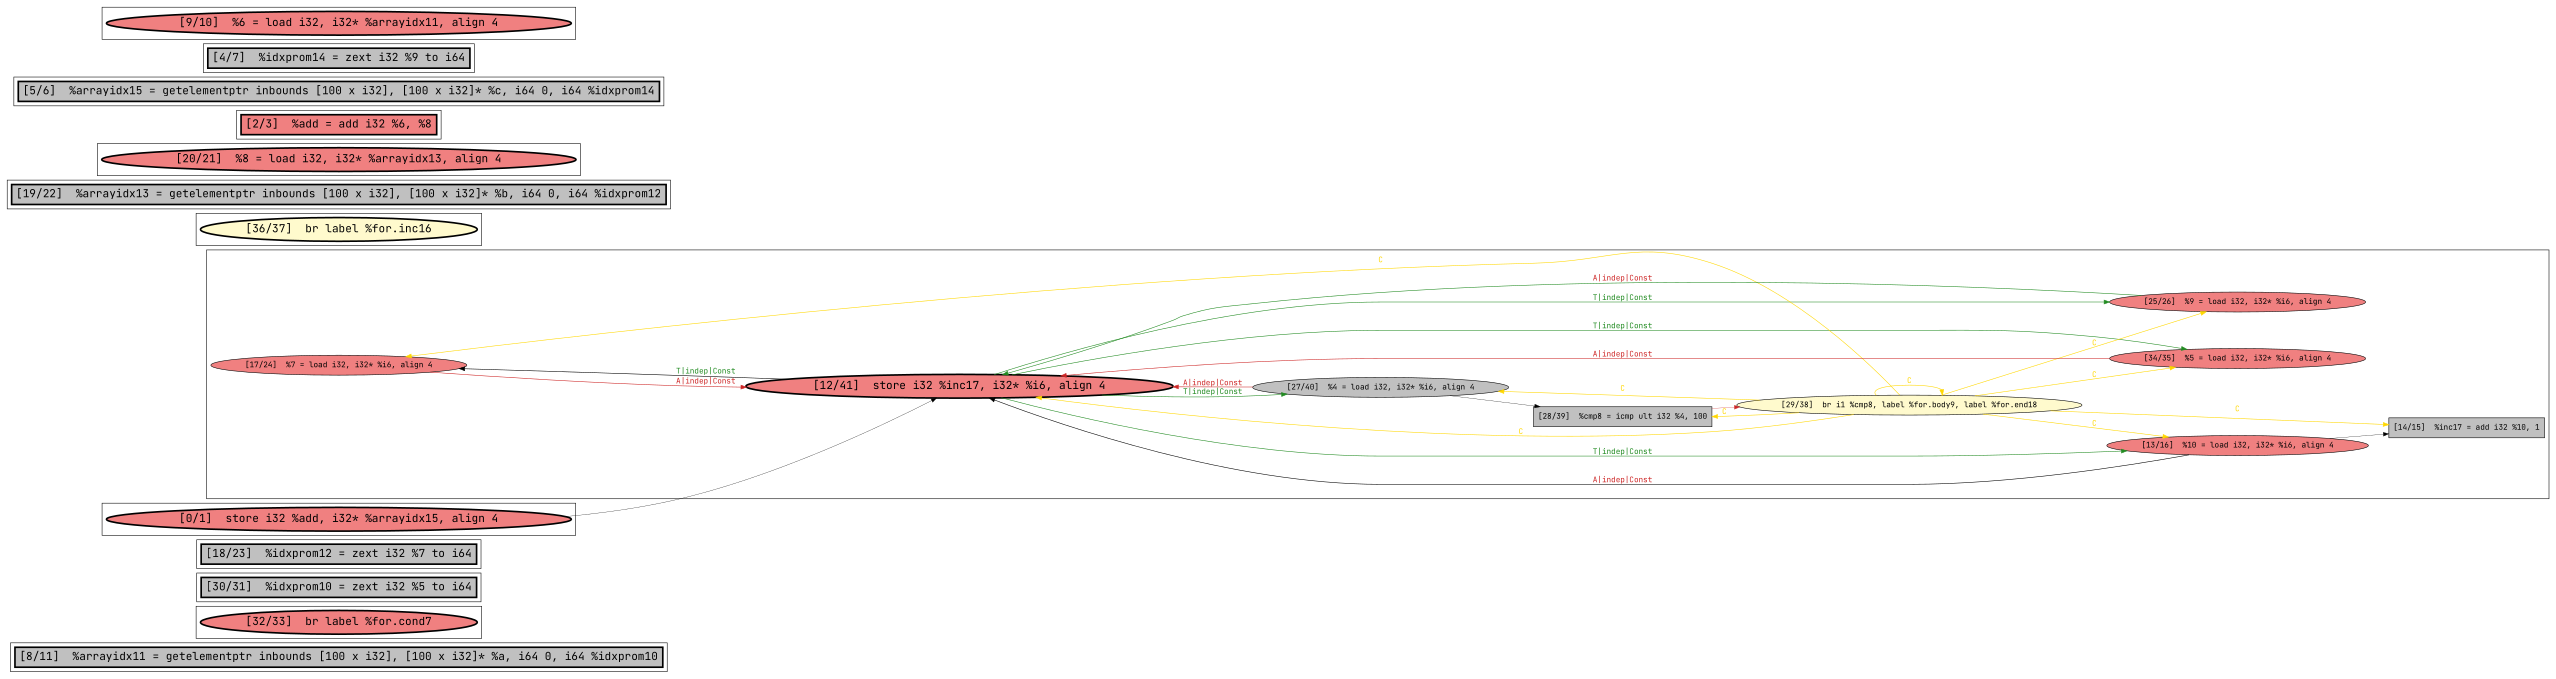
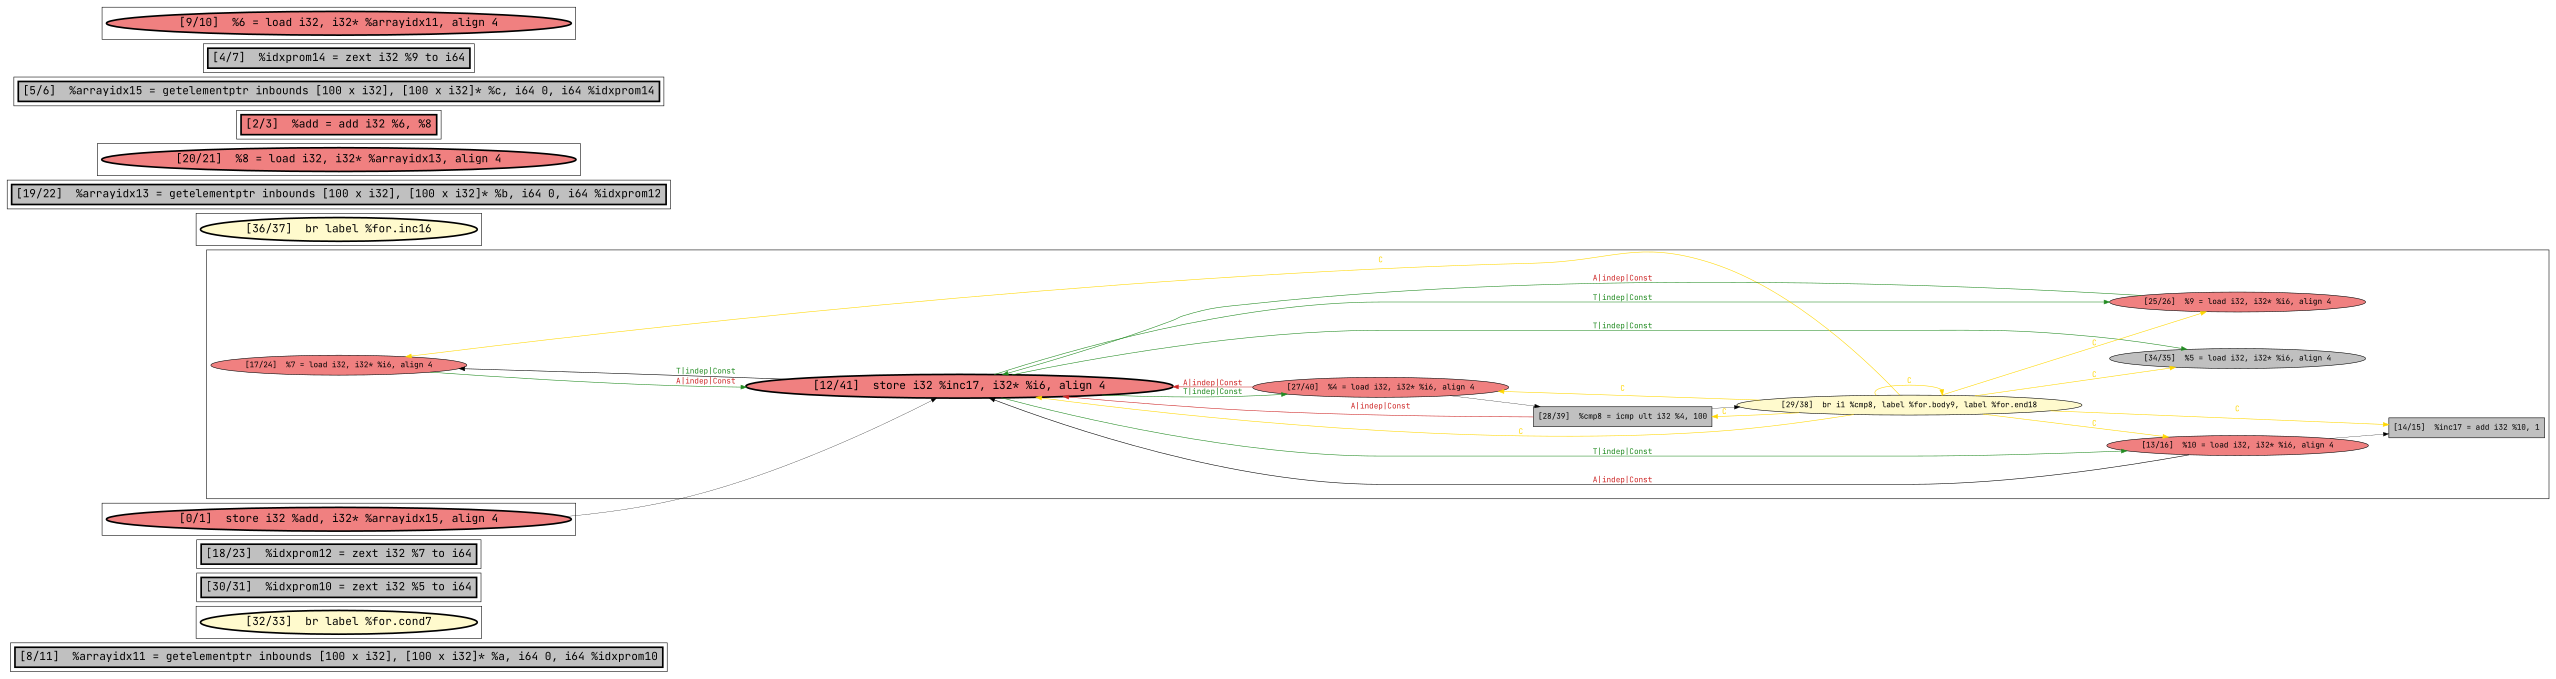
  digraph {
    fontname="JetBrains Mono"
    rankdir=LR
    node [fillcolor=lightcoral fontname="JetBrains Mono" fontsize=20 penwidth=3.0 shape=ellipse style=filled]
    edge [color=gold fontcolor=gold fontname="JetBrains Mono" penwidth=1.0 style=solid]
    n1 [fillcolor=grey label="[8/11]  %arrayidx11 = getelementptr inbounds [100 x i32], [100 x i32]* %a, i64 0, i64 %idxprom10" shape=rectangle]
-   n2 [label="[32/33]  br label %for.cond7"]
+   n2 [fillcolor=lemonchiffon label="[32/33]  br label %for.cond7"]
    n3 [fillcolor=grey label="[30/31]  %idxprom10 = zext i32 %5 to i64" shape=rectangle]
    n4 [fillcolor=grey label="[18/23]  %idxprom12 = zext i32 %7 to i64" shape=rectangle]
    n5 [label="[17/24]  %7 = load i32, i32* %i6, align 4" fontsize="" penwidth=""]
    n6 [label="[12/41]  store i32 %inc17, i32* %i6, align 4"]
    n7 [fillcolor=lemonchiffon label="[29/38]  br i1 %cmp8, label %for.body9, label %for.end18" fontsize="" penwidth=""]
    n8 [label="[25/26]  %9 = load i32, i32* %i6, align 4" fontsize="" penwidth=""]
    n9 [fillcolor=grey label="[14/15]  %inc17 = add i32 %10, 1" shape=rectangle fontsize="" penwidth=""]
    n10 [label="[13/16]  %10 = load i32, i32* %i6, align 4" fontsize="" penwidth=""]
-   n11 [fillcolor=grey label="[27/40]  %4 = load i32, i32* %i6, align 4" fontsize="" penwidth=""]
-   n12 [label="[34/35]  %5 = load i32, i32* %i6, align 4" fontsize="" penwidth=""]
+   n11 [label="[27/40]  %4 = load i32, i32* %i6, align 4" fontsize="" penwidth=""]
+   n12 [fillcolor=grey label="[34/35]  %5 = load i32, i32* %i6, align 4" fontsize="" penwidth=""]
    n13 [fillcolor=grey label="[28/39]  %cmp8 = icmp ult i32 %4, 100" shape=rectangle fontsize="" penwidth=""]
    n14 [fillcolor=lemonchiffon label="[36/37]  br label %for.inc16"]
    n15 [label="[0/1]  store i32 %add, i32* %arrayidx15, align 4"]
    n16 [fillcolor=grey label="[19/22]  %arrayidx13 = getelementptr inbounds [100 x i32], [100 x i32]* %b, i64 0, i64 %idxprom12" shape=rectangle]
    n17 [label="[20/21]  %8 = load i32, i32* %arrayidx13, align 4"]
    n18 [label="[2/3]  %add = add i32 %6, %8" shape=rectangle]
    n19 [fillcolor=grey label="[5/6]  %arrayidx15 = getelementptr inbounds [100 x i32], [100 x i32]* %c, i64 0, i64 %idxprom14" shape=rectangle]
    n20 [fillcolor=grey label="[4/7]  %idxprom14 = zext i32 %9 to i64" shape=rectangle]
    n21 [label="[9/10]  %6 = load i32, i32* %arrayidx11, align 4"]
    subgraph cluster_1 {
      n1
    }
    subgraph cluster_2 {
      n2
    }
    subgraph cluster_3 {
      n3
    }
    subgraph cluster_4 {
      n4
    }
    subgraph cluster_5 {
      n5
      n6
      n7
      n8
      n9
      n10
      n11
      n12
      n13
    }
    subgraph cluster_6 {
      n14
    }
    subgraph cluster_7 {
      n15
    }
    subgraph cluster_8 {
      n16
    }
    subgraph cluster_9 {
      n17
    }
    subgraph cluster_10 {
      n18
    }
    subgraph cluster_11 {
      n19
    }
    subgraph cluster_12 {
      n20
    }
    subgraph cluster_13 {
      n21
    }
-   n5 -> n6 [color=firebrick3 fontcolor=firebrick3 label="A|indep|Const"]
+   n5 -> n6 [color=forestgreen fontcolor=firebrick3 label="A|indep|Const"]
    n6 -> n5 [color=black fontcolor=forestgreen label="T|indep|Const"]
    n6 -> n8 [color=forestgreen fontcolor=forestgreen label="T|indep|Const"]
    n6 -> n10 [color=forestgreen fontcolor=forestgreen label="T|indep|Const"]
    n6 -> n11 [color=forestgreen fontcolor=forestgreen label="T|indep|Const"]
    n6 -> n12 [color=forestgreen fontcolor=forestgreen label="T|indep|Const"]
    n7 -> n5 [label=C]
    n7 -> n6 [label=C]
    n7 -> n7 [label=C]
    n7 -> n8 [label=C]
    n7 -> n9 [label=C]
    n7 -> n10 [label=C]
    n7 -> n11 [label=C]
    n7 -> n12 [label=C]
    n7 -> n13 [label=C]
    n8 -> n6 [color=forestgreen fontcolor=firebrick3 label="A|indep|Const"]
    n10 -> n6 [color=black fontcolor=firebrick3 label="A|indep|Const"]
    n10 -> n9 [color=black fontcolor=black penwidth=0.5]
    n11 -> n6 [color=firebrick3 fontcolor=firebrick3 label="A|indep|Const"]
    n11 -> n13 [color=black fontcolor=black penwidth=0.5]
-   n12 -> n6 [color=firebrick3 fontcolor=firebrick3 label="A|indep|Const"]
-   n13 -> n7 [color=firebrick3 fontcolor=black penwidth=0.5]
+   n13 -> n6 [color=firebrick3 fontcolor=firebrick3 label="A|indep|Const"]
+   n13 -> n7 [color=black fontcolor=black penwidth=0.5]
    n15 -> n6 [color=black fontcolor=black penwidth=0.5]
  }
